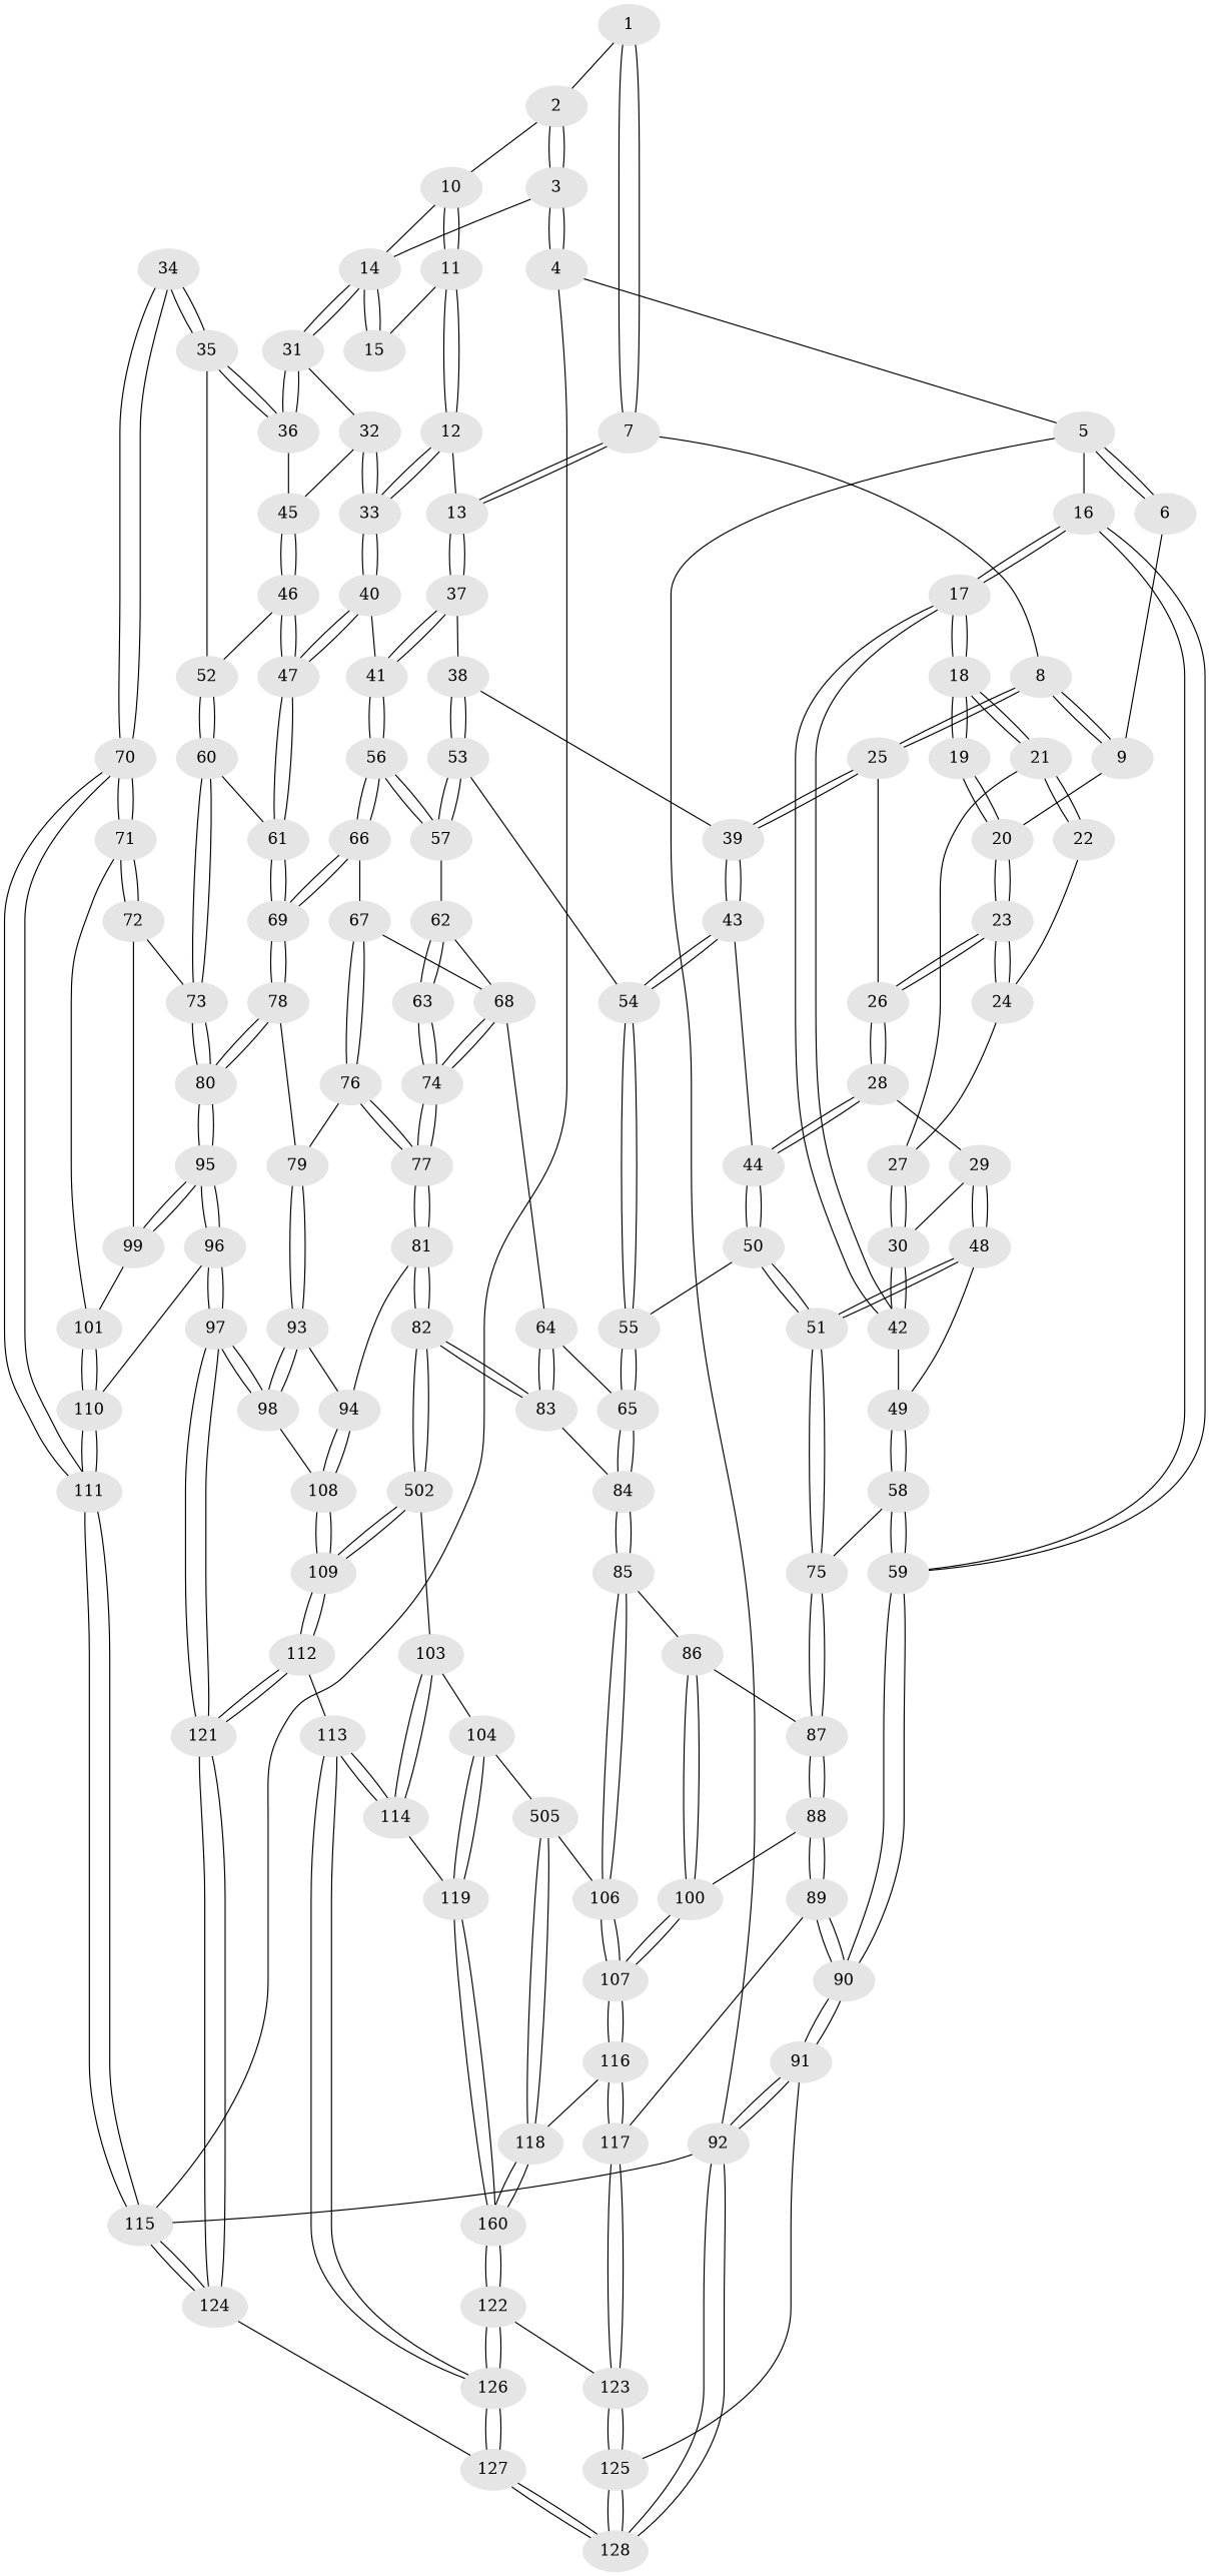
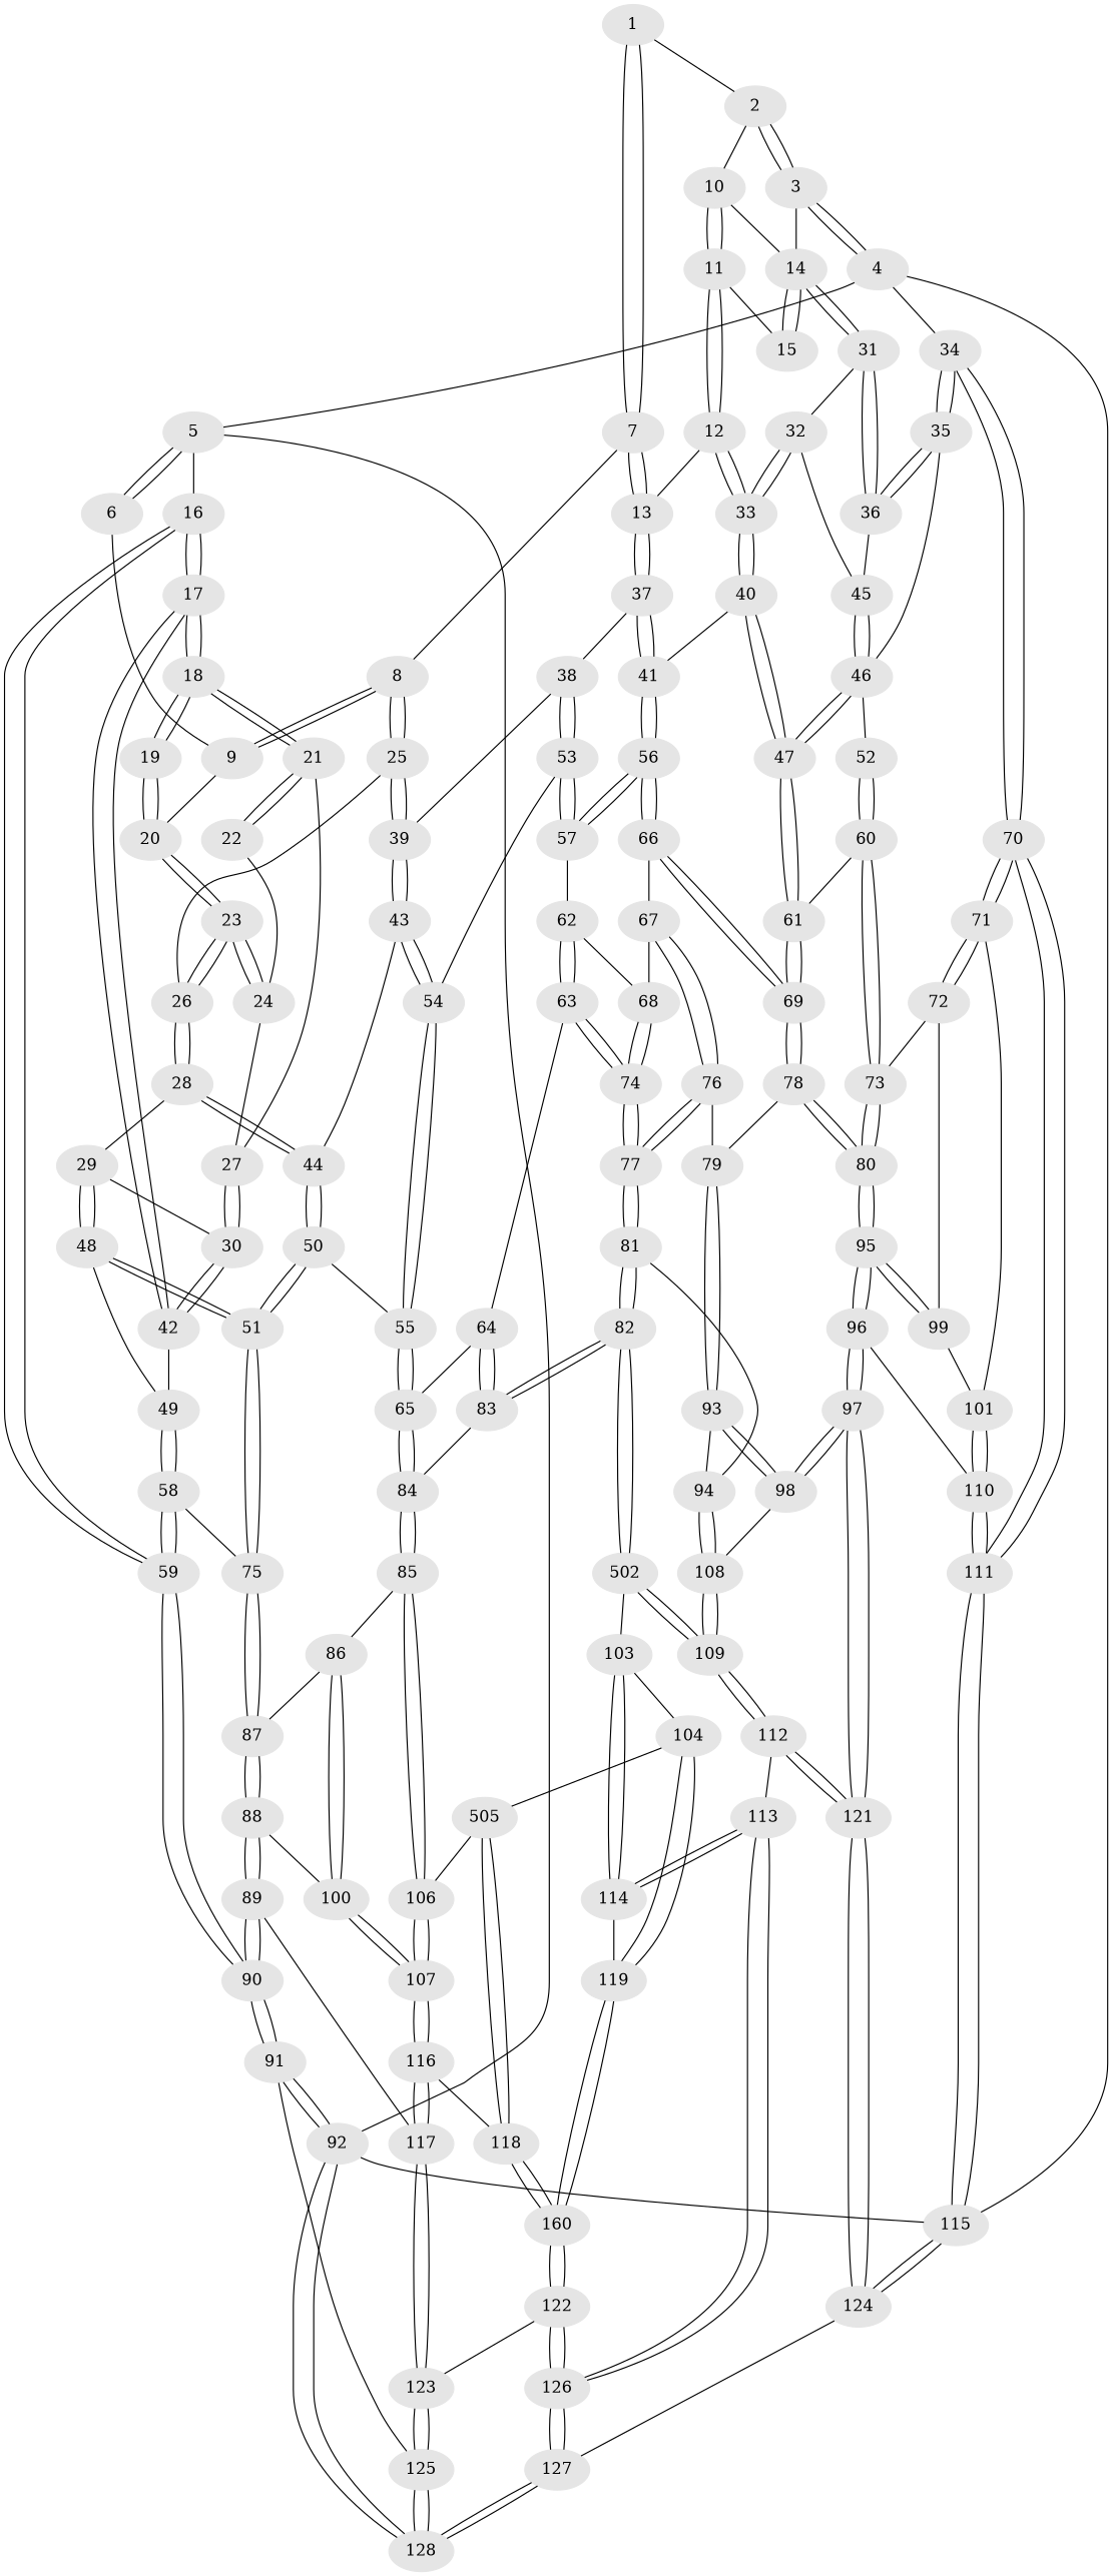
  graph {
    node [color=gray90 style=filled]
    1
    2
    7
    3
    10
    8
    13
    4
    14
    11
    5
    34
    115
    15
    31
    6
    16
    92
    35
    70
    124
    9
    17
    59
    128
    20
    25
    37
    26
    39
    23
    12
    33
    40
    38
    41
    32
    36
    18
    42
    90
    19
    21
    49
    22
    27
    24
    30
    28
    43
    29
    44
    48
    50
    51
    45
    46
    47
    52
    71
    111
    60
    53
    56
    54
    57
    61
    66
    58
    55
    69
    75
    65
    87
    73
    62
    84
    67
    63
    68
    91
    80
    78
    64
    74
    83
    77
    85
    76
    79
    72
    101
    99
    110
    95
    81
    88
    93
    82
    94
    98
    96
    n103 [label=502]
    108
    103
    109
    86
    106
    100
    107
    89
    117
    123
    125
    97
    121
    116
    104
    114
    112
    n121 [label=505]
    119
    118
    n124 [label=160]
    113
    126
    127
    122
    1 -- 2
    1 -- 7
    1 -- 7
    2 -- 3
    2 -- 3
    2 -- 10
    7 -- 8
    7 -- 13
    7 -- 13
    3 -- 4
    3 -- 4
    3 -- 14
    10 -- 14
    10 -- 11
    10 -- 11
    8 -- 9
    8 -- 9
    8 -- 25
    8 -- 25
    13 -- 37
    13 -- 37
    4 -- 5
+   4 -- 34
    4 -- 115
    14 -- 15
    14 -- 15
    14 -- 31
    14 -- 31
    11 -- 15
    11 -- 12
    11 -- 12
    5 -- 6
    5 -- 6
    5 -- 16
    5 -- 92
    34 -- 35
    34 -- 35
    34 -- 70
    34 -- 70
    115 -- 124
    115 -- 124
    31 -- 32
    31 -- 36
    31 -- 36
    6 -- 9
    16 -- 17
    16 -- 17
    16 -- 59
    16 -- 59
    92 -- 115
    92 -- 128
    92 -- 128
    35 -- 36
    35 -- 36
-   35 -- 52
+   35 -- 46
    70 -- 71
    70 -- 71
    70 -- 111
    70 -- 111
    124 -- 127
    9 -- 20
    17 -- 18
    17 -- 18
    17 -- 42
    17 -- 42
    59 -- 90
    59 -- 90
    20 -- 23
    20 -- 23
    25 -- 26
    25 -- 39
    25 -- 39
    37 -- 38
    37 -- 41
    37 -- 41
    26 -- 28
    26 -- 28
    39 -- 43
    39 -- 43
    23 -- 26
    23 -- 26
    23 -- 24
    23 -- 24
    12 -- 13
    12 -- 33
    12 -- 33
    33 -- 40
    33 -- 40
    40 -- 41
    40 -- 47
    40 -- 47
    38 -- 39
    38 -- 53
    38 -- 53
    41 -- 56
    41 -- 56
    32 -- 33
    32 -- 33
    32 -- 45
    36 -- 45
    18 -- 19
    18 -- 19
    18 -- 21
    18 -- 21
    42 -- 49
    90 -- 91
    90 -- 91
    19 -- 20
    19 -- 20
    21 -- 22
    21 -- 22
    21 -- 27
    49 -- 58
    49 -- 58
    22 -- 24
    27 -- 30
    27 -- 30
    24 -- 27
    30 -- 42
    30 -- 42
    28 -- 29
    28 -- 44
    28 -- 44
    43 -- 44
    43 -- 54
    43 -- 54
    29 -- 30
    29 -- 48
    29 -- 48
    44 -- 50
    44 -- 50
    48 -- 49
    48 -- 51
    48 -- 51
    50 -- 51
    50 -- 51
    50 -- 55
    51 -- 75
    51 -- 75
    45 -- 46
    45 -- 46
    46 -- 47
    46 -- 47
    46 -- 52
    47 -- 61
    47 -- 61
    52 -- 60
    52 -- 60
    71 -- 72
    71 -- 72
    71 -- 101
    111 -- 115
    111 -- 115
    60 -- 61
    60 -- 73
    60 -- 73
    53 -- 54
    53 -- 57
    53 -- 57
    56 -- 57
    56 -- 57
    56 -- 66
    56 -- 66
    54 -- 55
    54 -- 55
    57 -- 62
    61 -- 69
    61 -- 69
    66 -- 69
    66 -- 69
    66 -- 67
    58 -- 59
    58 -- 59
    58 -- 75
    55 -- 65
    55 -- 65
    69 -- 78
    69 -- 78
    75 -- 87
    75 -- 87
    65 -- 84
    65 -- 84
    87 -- 88
    87 -- 88
    73 -- 80
    73 -- 80
    62 -- 63
    62 -- 63
    62 -- 68
    84 -- 85
    84 -- 85
    67 -- 68
    67 -- 76
    67 -- 76
-   68 -- 64
+   63 -- 64
    63 -- 74
    63 -- 74
    68 -- 74
    68 -- 74
    91 -- 92
    91 -- 92
    91 -- 125
    80 -- 95
    80 -- 95
    78 -- 80
    78 -- 80
    78 -- 79
    64 -- 65
    64 -- 83
    64 -- 83
    74 -- 77
    74 -- 77
    83 -- 84
    77 -- 81
    77 -- 81
    85 -- 86
    85 -- 106
    85 -- 106
    76 -- 77
    76 -- 77
    76 -- 79
    79 -- 93
    79 -- 93
    72 -- 73
    72 -- 99
    101 -- 110
    101 -- 110
    99 -- 101
    110 -- 111
    110 -- 111
    95 -- 99
    95 -- 99
    95 -- 96
    95 -- 96
    81 -- 82
    81 -- 82
    81 -- 94
    88 -- 100
    88 -- 89
    88 -- 89
    93 -- 94
    93 -- 98
    93 -- 98
    82 -- 83
    82 -- 83
    82 -- n103
    82 -- n103
    94 -- 108
    94 -- 108
    98 -- 108
    96 -- 110
    96 -- 97
    96 -- 97
    n103 -- 103
    n103 -- 109
    n103 -- 109
    108 -- 109
    108 -- 109
    103 -- 104
    103 -- 114
    103 -- 114
    109 -- 112
    109 -- 112
    86 -- 87
    86 -- 100
    86 -- 100
    106 -- 107
    106 -- 107
    100 -- 107
    100 -- 107
    107 -- 116
    107 -- 116
    89 -- 90
    89 -- 90
    89 -- 117
    117 -- 123
    117 -- 123
    123 -- 125
    123 -- 125
    125 -- 128
    125 -- 128
    97 -- 98
    97 -- 98
    97 -- 121
    97 -- 121
    121 -- 124
    121 -- 124
    116 -- 117
    116 -- 117
    116 -- 118
    104 -- n121
    104 -- 119
    104 -- 119
    114 -- 119
    112 -- 121
    112 -- 121
    112 -- 113
    n121 -- 106
    n121 -- 118
    n121 -- 118
    119 -- n124
    119 -- n124
    118 -- n124
    118 -- n124
    n124 -- 122
    n124 -- 122
    113 -- 114
    113 -- 114
    113 -- 126
    113 -- 126
    126 -- 127
    126 -- 127
    127 -- 128
    127 -- 128
    122 -- 123
    122 -- 126
    122 -- 126
  }
